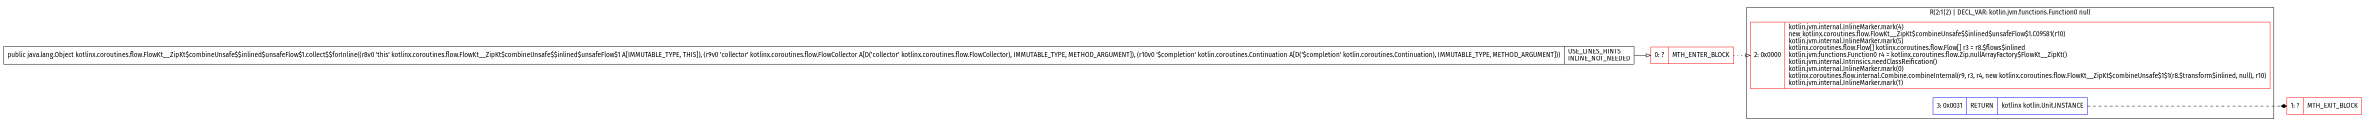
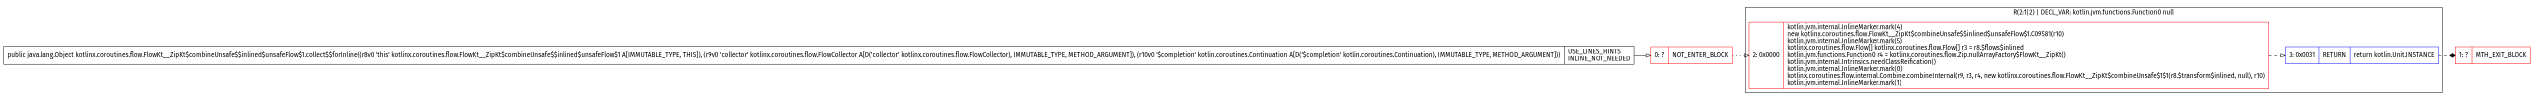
  digraph {
    fontname="Fira Sans"
    rankdir=LR
    node [color=red fontname="Fira Sans" shape=record]
    edge [arrowhead=onormal fontname="Fira Sans" style=dashed]
    n1 [label="{2\:\ 0x0000|kotlin.jvm.internal.InlineMarker.mark(4)\lnew kotlinx.coroutines.flow.FlowKt__ZipKt$combineUnsafe$$inlined$unsafeFlow$1.C09581(r10)\lkotlin.jvm.internal.InlineMarker.mark(5)\lkotlinx.coroutines.flow.Flow[] kotlinx.coroutines.flow.Flow[] r3 = r8.$flows$inlined\lkotlin.jvm.functions.Function0 r4 = kotlinx.coroutines.flow.Zip.nullArrayFactory$FlowKt__ZipKt()\lkotlin.jvm.internal.Intrinsics.needClassReification()\lkotlin.jvm.internal.InlineMarker.mark(0)\lkotlinx.coroutines.flow.internal.Combine.combineInternal(r9, r3, r4, new kotlinx.coroutines.flow.FlowKt__ZipKt$combineUnsafe$1$1(r8.$transform$inlined, null), r10)\lkotlin.jvm.internal.InlineMarker.mark(1)\l}"]
-   n2 [color=blue label="{3\:\ 0x0031|RETURN\l|kotlinx kotlin.Unit.INSTANCE\l}"]
+   n2 [color=blue label="{3\:\ 0x0031|RETURN\l|return kotlin.Unit.INSTANCE\l}"]
    n3 [label="{1\:\ ?|MTH_EXIT_BLOCK\l}"]
-   n4 [label="{0\:\ ?|MTH_ENTER_BLOCK\l}"]
+   n4 [label="{0\:\ ?|NOT_ENTER_BLOCK\l}"]
    n5 [label="{public java.lang.Object kotlinx.coroutines.flow.FlowKt__ZipKt$combineUnsafe$$inlined$unsafeFlow$1.collect$$forInline((r8v0 'this' kotlinx.coroutines.flow.FlowKt__ZipKt$combineUnsafe$$inlined$unsafeFlow$1 A[IMMUTABLE_TYPE, THIS]), (r9v0 'collector' kotlinx.coroutines.flow.FlowCollector A[D('collector' kotlinx.coroutines.flow.FlowCollector), IMMUTABLE_TYPE, METHOD_ARGUMENT]), (r10v0 '$completion' kotlin.coroutines.Continuation A[D('$completion' kotlin.coroutines.Continuation), IMMUTABLE_TYPE, METHOD_ARGUMENT]))  | USE_LINES_HINTS\lINLINE_NOT_NEEDED\l}" color=""]
    subgraph cluster_1 {
      label="R(2:1|2) | DECL_VAR: kotlin.jvm.functions.Function0 null\l"
      n1
      n2
    }
+   n1 -> n2
    n2 -> n3 [arrowhead=diamond]
    n4 -> n1 [style=dotted]
    n5 -> n4 [style=solid]
  }
